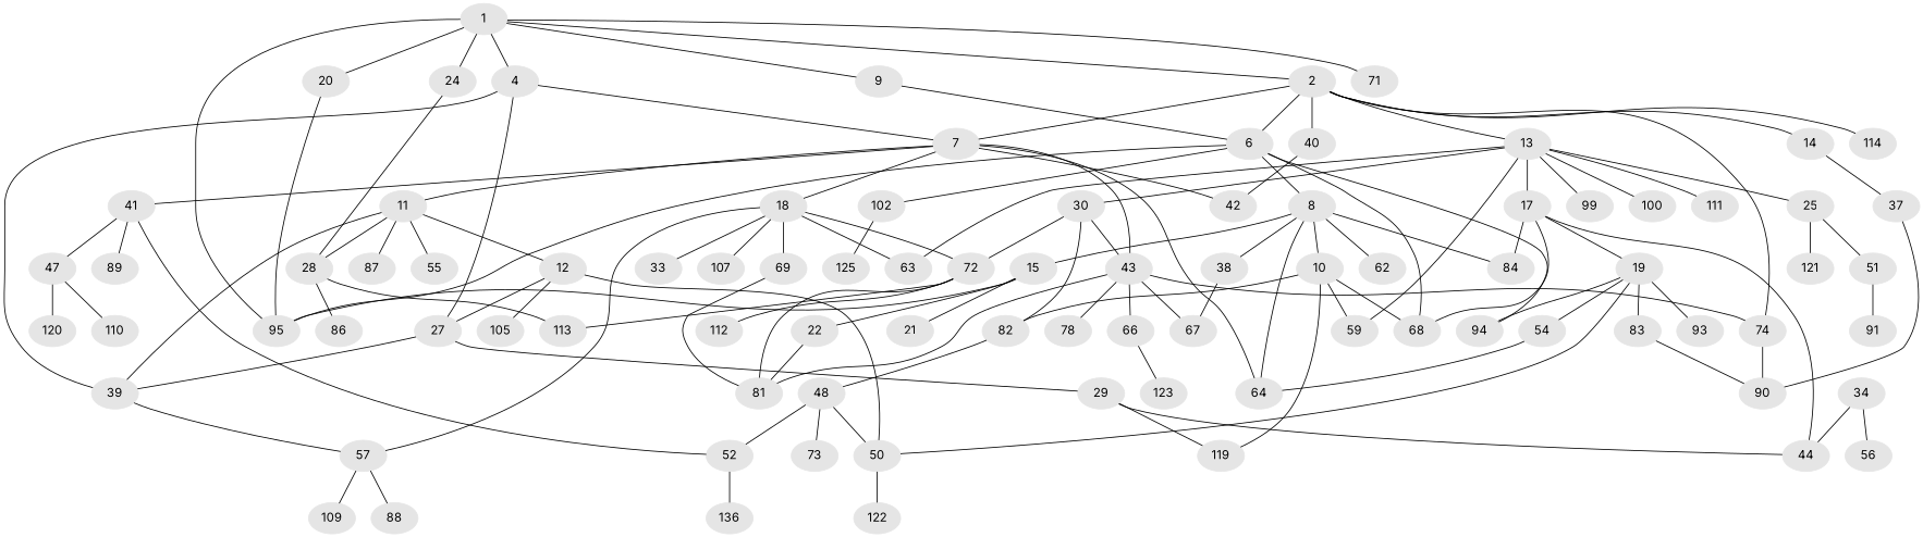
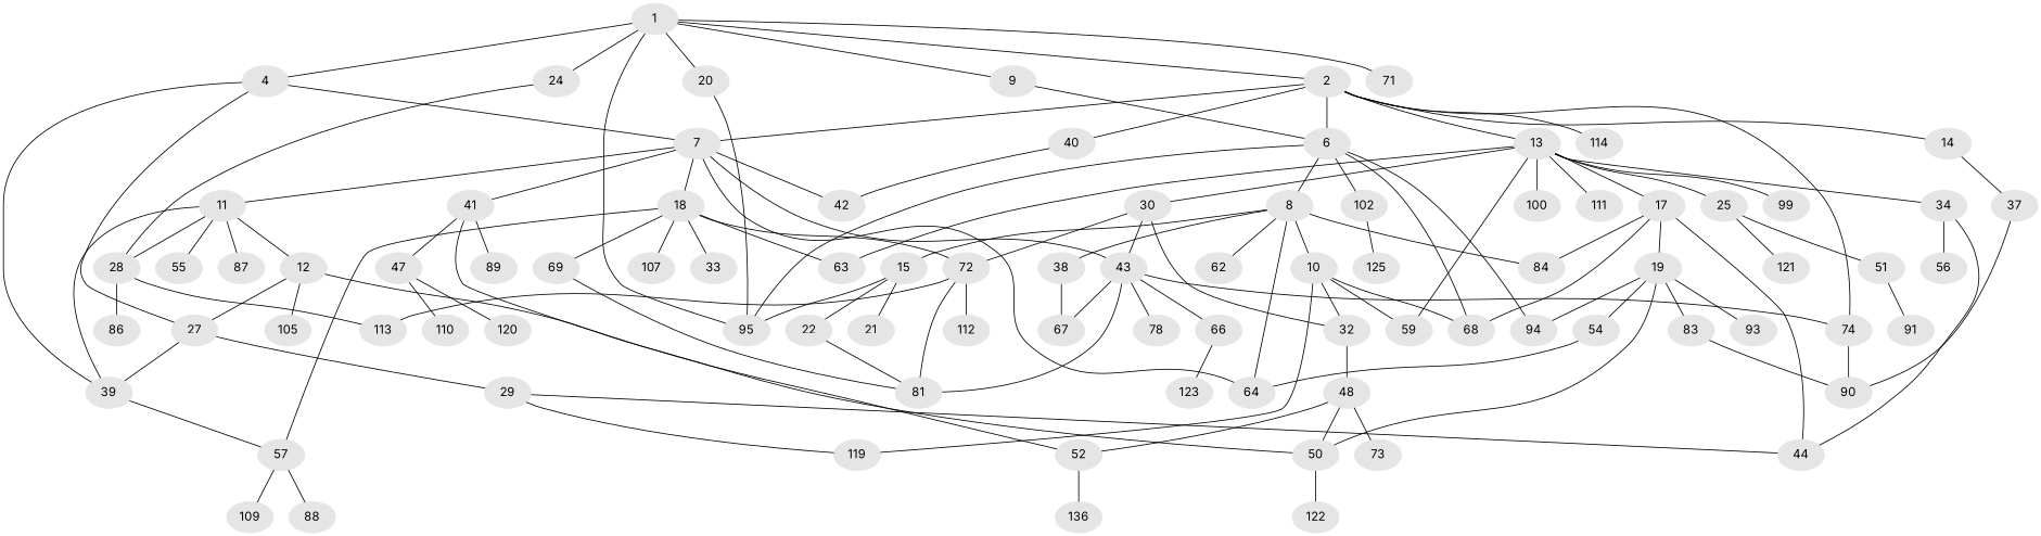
  graph {
    fontname=Inter
    node [color=gray90 fontname=Inter style=filled]
    edge [fontname=Inter]
    1 [super="+5"]
    2 [super="+3"]
    4 [super="+23"]
    9 [super="+97"]
    20
    24
    71
    95 [super="+108"]
    6
    7 [super="+26"]
    13 [super="+16"]
    14
    40
    74
    114
    27 [super="+31"]
    39
    28 [super="+82"]
    8 [super="+35"]
    68 [super="+75"]
    94 [super="+124"]
    102
    11 [super="+46"]
    18 [super="+60"]
    41 [super="+45"]
    42
    43 [super="+58"]
    64 [super="+101"]
    59
    17 [super="+96"]
    25 [super="+70"]
    30 [super="+36"]
    34
    63 [super="+79"]
    99
    100
    111
    37
    90 [super="+118"]
    29 [super="+53"]
    57 [super="+92"]
    10 [super="+61"]
    15
    38 [super="+117"]
    62
    84
    125
    12 [super="+80"]
    55
    87
    33
    69
    72 [super="+115"]
    107
    47 [super="+65"]
    52 [super="+77"]
    89
    81 [super="+104"]
    67
    66 [super="+98"]
    78
-   32 [super="+49" label=82]
+   32 [super="+49"]
    119
    21
    22
    48
    50 [super="+116"]
    105
    86
    113
    122
    19 [super="+76"]
    44
    51
    121
    56 [super="+85"]
    54 [super="+103"]
    83
    93
    88
    109
    112
    91
    73
    110
    120
    n87 [label=136]
    123
    1 -- 2
    1 -- 4
    1 -- 9
    1 -- 20
    1 -- 24 [weight=2]
    1 -- 71
    1 -- 95
    2 -- 6
    2 -- 7
    2 -- 13
    2 -- 14
    2 -- 40
    2 -- 74
    2 -- 114
    4 -- 7
    4 -- 27
    4 -- 39
    9 -- 6
    20 -- 95
    24 -- 28
    6 -- 95
    6 -- 8
    6 -- 68
    6 -- 94
    6 -- 102
    7 -- 11
    7 -- 18
    7 -- 41
    7 -- 42
    7 -- 43
    7 -- 64
    13 -- 59
    13 -- 17
    13 -- 25
    13 -- 30
+   13 -- 34
    13 -- 63
    13 -- 99
    13 -- 100
    13 -- 111
    14 -- 37
    40 -- 42
    74 -- 90 [weight=2]
    27 -- 39
    27 -- 29
    39 -- 57
    28 -- 86
    28 -- 113
    8 -- 64
    8 -- 10 [weight=2]
    8 -- 15
    8 -- 38
    8 -- 62
    8 -- 84
    102 -- 125
    11 -- 39
    11 -- 28
    11 -- 12
    11 -- 55
    11 -- 87
    18 -- 63
    18 -- 57
    18 -- 33
    18 -- 69
    18 -- 72
    18 -- 107
    41 -- 47
    41 -- 52
    41 -- 89
    43 -- 74
    43 -- 81
    43 -- 67
    43 -- 66
    43 -- 78
    17 -- 68
    17 -- 84
    17 -- 19
    17 -- 44
    25 -- 51
    25 -- 121
    30 -- 43
    30 -- 72
    30 -- 32
    34 -- 44
    34 -- 56
    37 -- 90
    29 -- 119
    29 -- 44
    57 -- 88
    57 -- 109
    10 -- 68
    10 -- 59
    10 -- 32
    10 -- 119
    15 -- 95
    15 -- 21
    15 -- 22
    38 -- 67
    12 -- 27
    12 -- 50
    12 -- 105
    69 -- 81
    72 -- 81 [weight=2]
    72 -- 113
    72 -- 112
    47 -- 110
    47 -- 120
    52 -- n87
    66 -- 123
    32 -- 48
    22 -- 81
    48 -- 52
    48 -- 50
    48 -- 73
    50 -- 122
    19 -- 94
    19 -- 50
    19 -- 54
    19 -- 83
    19 -- 93
    51 -- 91
    54 -- 64
    83 -- 90
  }
